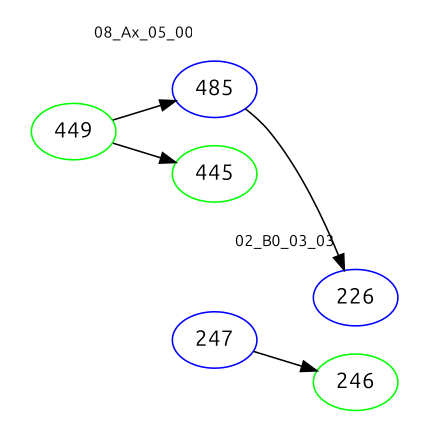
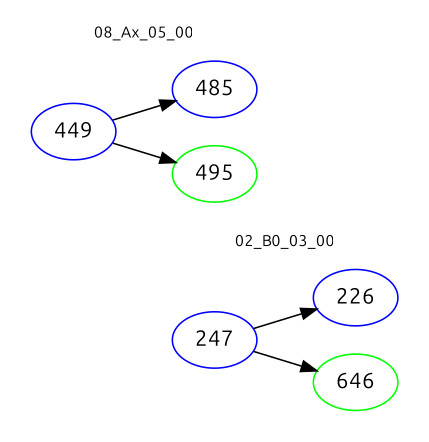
  digraph {
    fontname=Ubuntu
    rankdir=LR
    node [color=blue fontname=Ubuntu]
    edge [color=black fontname=Ubuntu]
-   n1 [color=green label=449]
-   n2 [color=green label=445]
+   n1 [label=449]
+   n2 [color=green label=495]
    n3 [label=485]
    n4 [label=247]
    n5 [label=226]
-   n6 [color=green label=246]
+   n6 [color=green label=646]
    subgraph cluster_1 {
      color=white
      fontsize=10
      label="08_Ax_05_00"
      n1
      n2
      n3
    }
    subgraph cluster_2 {
      color=white
      fontsize=10
-     label="02_B0_03_03"
+     label="02_B0_03_00"
      n4
      n5
      n6
    }
    n1 -> n2
    n1 -> n3
-   n3 -> n5
+   n4 -> n5
    n4 -> n6
  }
